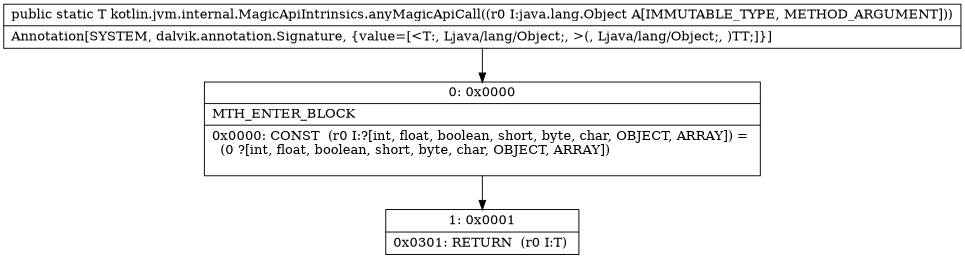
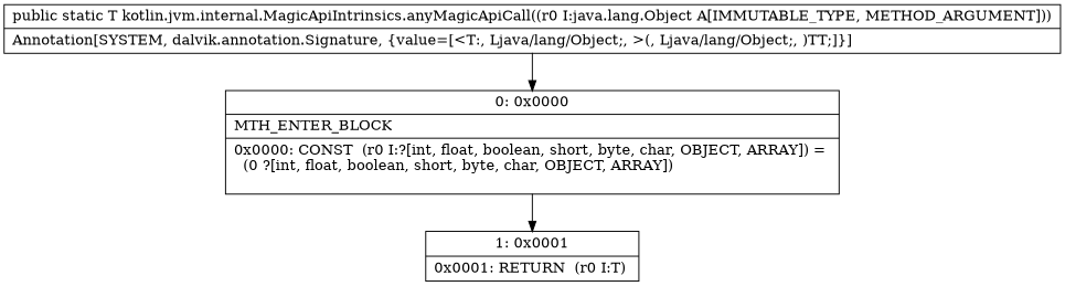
  digraph {
    node [shape=record]
    n1 [label="{0\:\ 0x0000|MTH_ENTER_BLOCK\l|0x0000: CONST  (r0 I:?[int, float, boolean, short, byte, char, OBJECT, ARRAY]) = \l  (0 ?[int, float, boolean, short, byte, char, OBJECT, ARRAY])\l \l}"]
-   n2 [label="{1\:\ 0x0001|0x0301: RETURN  (r0 I:T) \l}"]
+   n2 [label="{1\:\ 0x0001|0x0001: RETURN  (r0 I:T) \l}"]
    n3 [label="{public static T kotlin.jvm.internal.MagicApiIntrinsics.anyMagicApiCall((r0 I:java.lang.Object A[IMMUTABLE_TYPE, METHOD_ARGUMENT]))  | Annotation[SYSTEM, dalvik.annotation.Signature, \{value=[\<T:, Ljava\/lang\/Object;, \>(, Ljava\/lang\/Object;, )TT;]\}]\l}"]
    n1 -> n2
    n3 -> n1
  }
